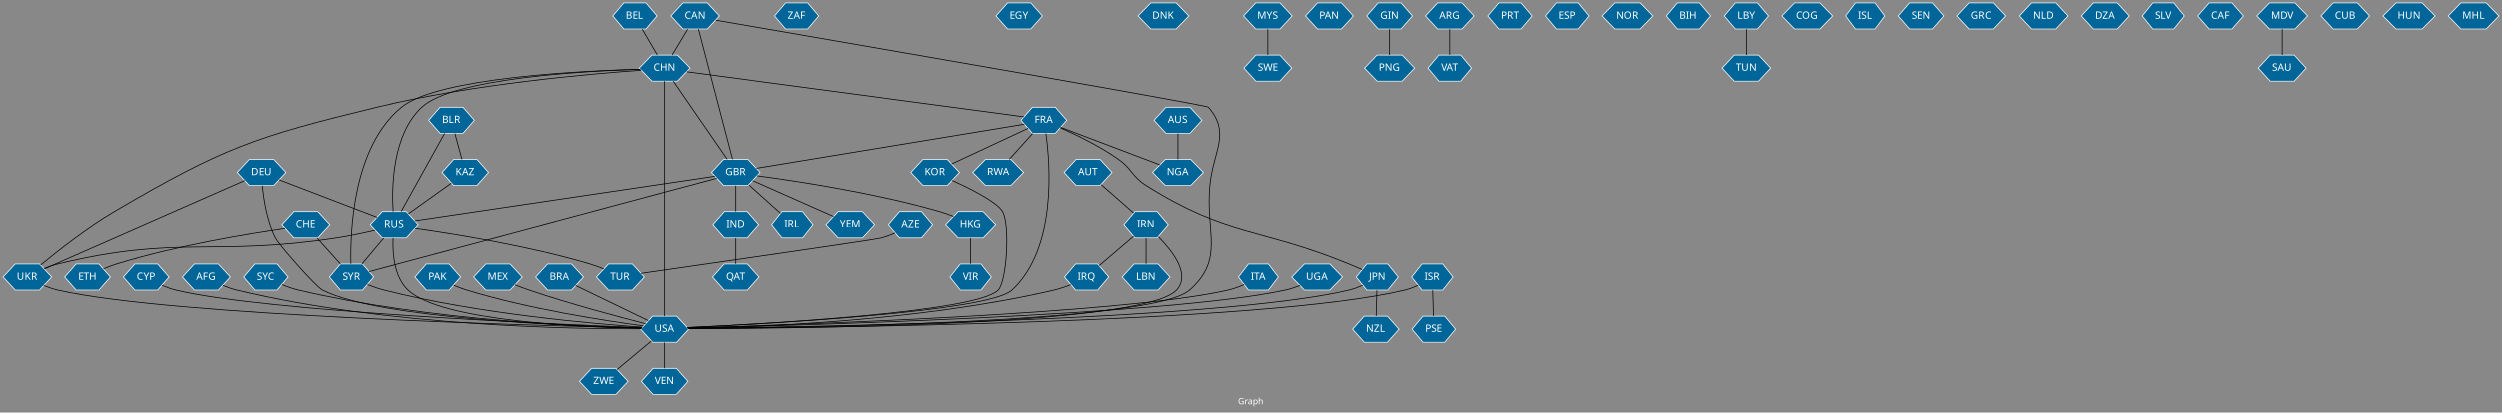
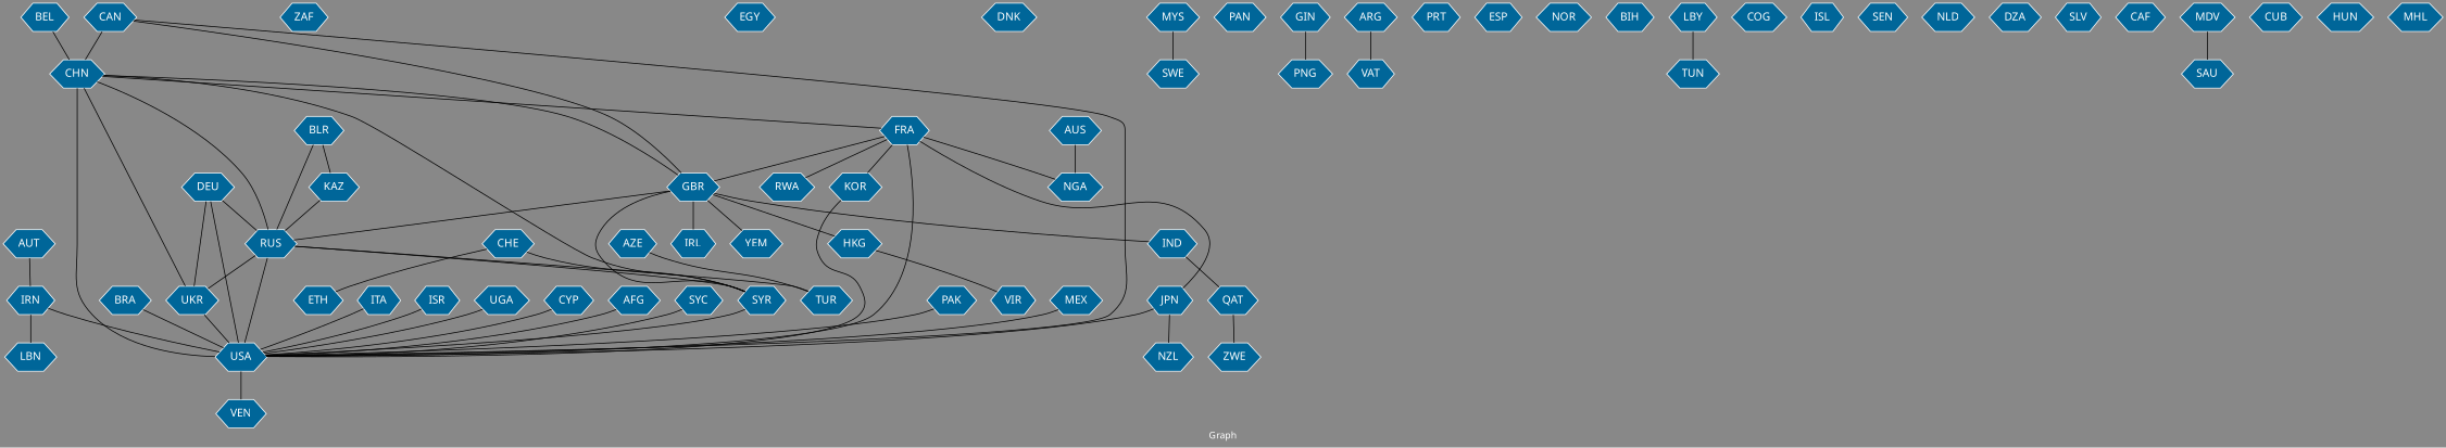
  graph {
    bgcolor="#888888"
    fontcolor=white
    fontname="Noto Sans"
    fontsize=12
    label="Graph"
    node [color=white fillcolor="#006699" fontcolor=white fontname="Noto Sans" shape=hexagon style=filled]
    edge [arrowhead=open color=black fontcolor=white fontname="Noto Sans" fontsize=12 weight=1]
    n1 [label=QAT]
    n2 [label=USA]
    n3 [label=ZWE]
    n4 [label=VEN]
    n5 [label=RUS]
    n6 [label=UKR]
    n7 [label=SYR]
    n8 [label=TUR]
    n9 [label=IRN]
-   n10 [label=IRQ]
    n11 [label=LBN]
    n12 [label=GBR]
    n13 [label=IND]
    n14 [label=HKG]
    n15 [label=IRL]
    n16 [label=YEM]
    n17 [label=VIR]
    n18 [label=DEU]
    n19 [label=PAK]
    n20 [label=MEX]
    n21 [label=BRA]
    n22 [label=FRA]
    n23 [label=NGA]
    n24 [label=KOR]
    n25 [label=JPN]
    n26 [label=RWA]
    n27 [label=NZL]
    n28 [label=CHN]
    n29 [label=ZAF]
    n30 [label=CAN]
    n31 [label=ITA]
    n32 [label=EGY]
    n33 [label=AUT]
    n34 [label=ISR]
-   n35 [label=PSE]
    n36 [label=DNK]
    n37 [label=MYS]
    n38 [label=SWE]
    n39 [label=PAN]
    n40 [label=GIN]
    n41 [label=PNG]
    n42 [label=ETH]
    n43 [label=CHE]
    n44 [label=UGA]
    n45 [label=VAT]
    n46 [label=PRT]
    n47 [label=ESP]
    n48 [label=AUS]
    n49 [label=CYP]
    n50 [label=NOR]
    n51 [label=BIH]
    n52 [label=AFG]
    n53 [label=AZE]
    n54 [label=LBY]
    n55 [label=TUN]
    n56 [label=BEL]
    n57 [label=COG]
    n58 [label=ISL]
    n59 [label=SEN]
-   n60 [label=GRC]
    n61 [label=NLD]
    n62 [label=SYC]
    n63 [label=DZA]
    n64 [label=ARG]
    n65 [label=SLV]
    n66 [label=CAF]
    n67 [label=SAU]
    n68 [label=MDV]
    n69 [label=CUB]
    n70 [label=HUN]
    n71 [label=MHL]
    n72 [label=KAZ]
    n73 [label=BLR]
-   n2 -- n3
+   n1 -- n3
    n2 -- n4 [weight=3]
    n5 -- n2 [weight=12]
    n5 -- n6 [weight=20]
    n5 -- n7 [weight=8]
    n5 -- n8 [weight=2]
    n6 -- n2 [weight=14]
    n7 -- n2
    n9 -- n2 [weight=5]
-   n9 -- n10
    n9 -- n11
-   n10 -- n2 [weight=3]
    n12 -- n5
    n12 -- n7 [weight=2]
    n12 -- n13 [weight=2]
    n12 -- n14
    n12 -- n15
    n12 -- n16 [weight=2]
    n13 -- n1 [weight=2]
    n14 -- n17
    n18 -- n2 [weight=2]
    n18 -- n5
    n18 -- n6
    n19 -- n2 [weight=2]
    n20 -- n2 [weight=2]
    n21 -- n2
    n22 -- n2 [weight=6]
    n22 -- n12
    n22 -- n23
    n22 -- n24
    n22 -- n25
    n22 -- n26 [weight=3]
    n24 -- n2
    n25 -- n2 [weight=2]
    n25 -- n27
    n28 -- n2 [weight=19]
    n28 -- n5 [weight=2]
    n28 -- n6
    n28 -- n7 [weight=2]
    n28 -- n12 [weight=2]
    n28 -- n22
    n30 -- n2 [weight=2]
    n30 -- n12
    n30 -- n28 [weight=6]
    n31 -- n2
    n33 -- n9
    n34 -- n2 [weight=4]
-   n34 -- n35
    n37 -- n38
    n40 -- n41
    n43 -- n7 [weight=4]
    n43 -- n42 [weight=3]
    n44 -- n2 [weight=3]
    n48 -- n23 [weight=2]
    n49 -- n2
    n52 -- n2 [weight=2]
    n53 -- n8
    n54 -- n55
    n56 -- n28 [weight=3]
    n62 -- n2
    n64 -- n45
    n68 -- n67 [weight=2]
    n72 -- n5
    n73 -- n5
    n73 -- n72
  }
